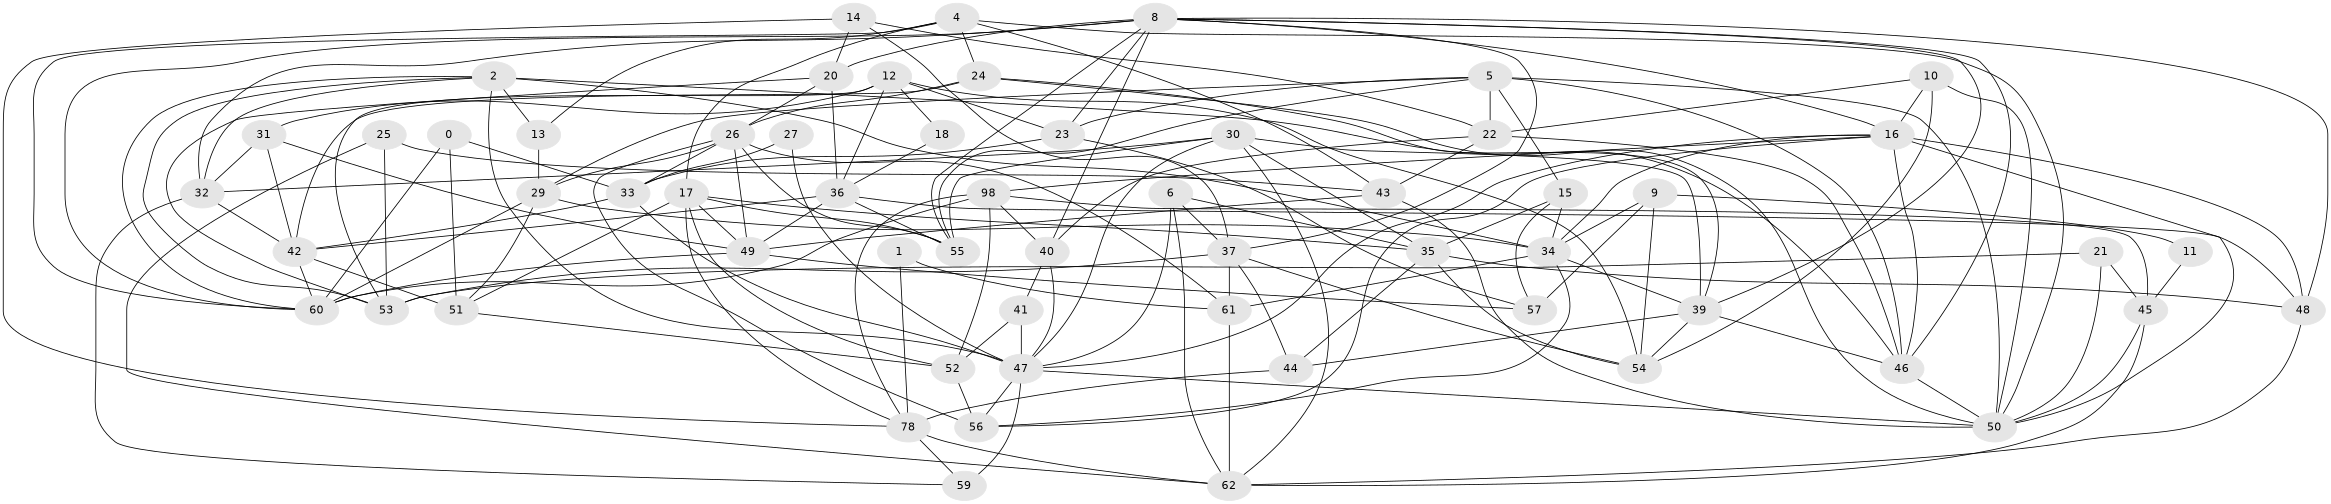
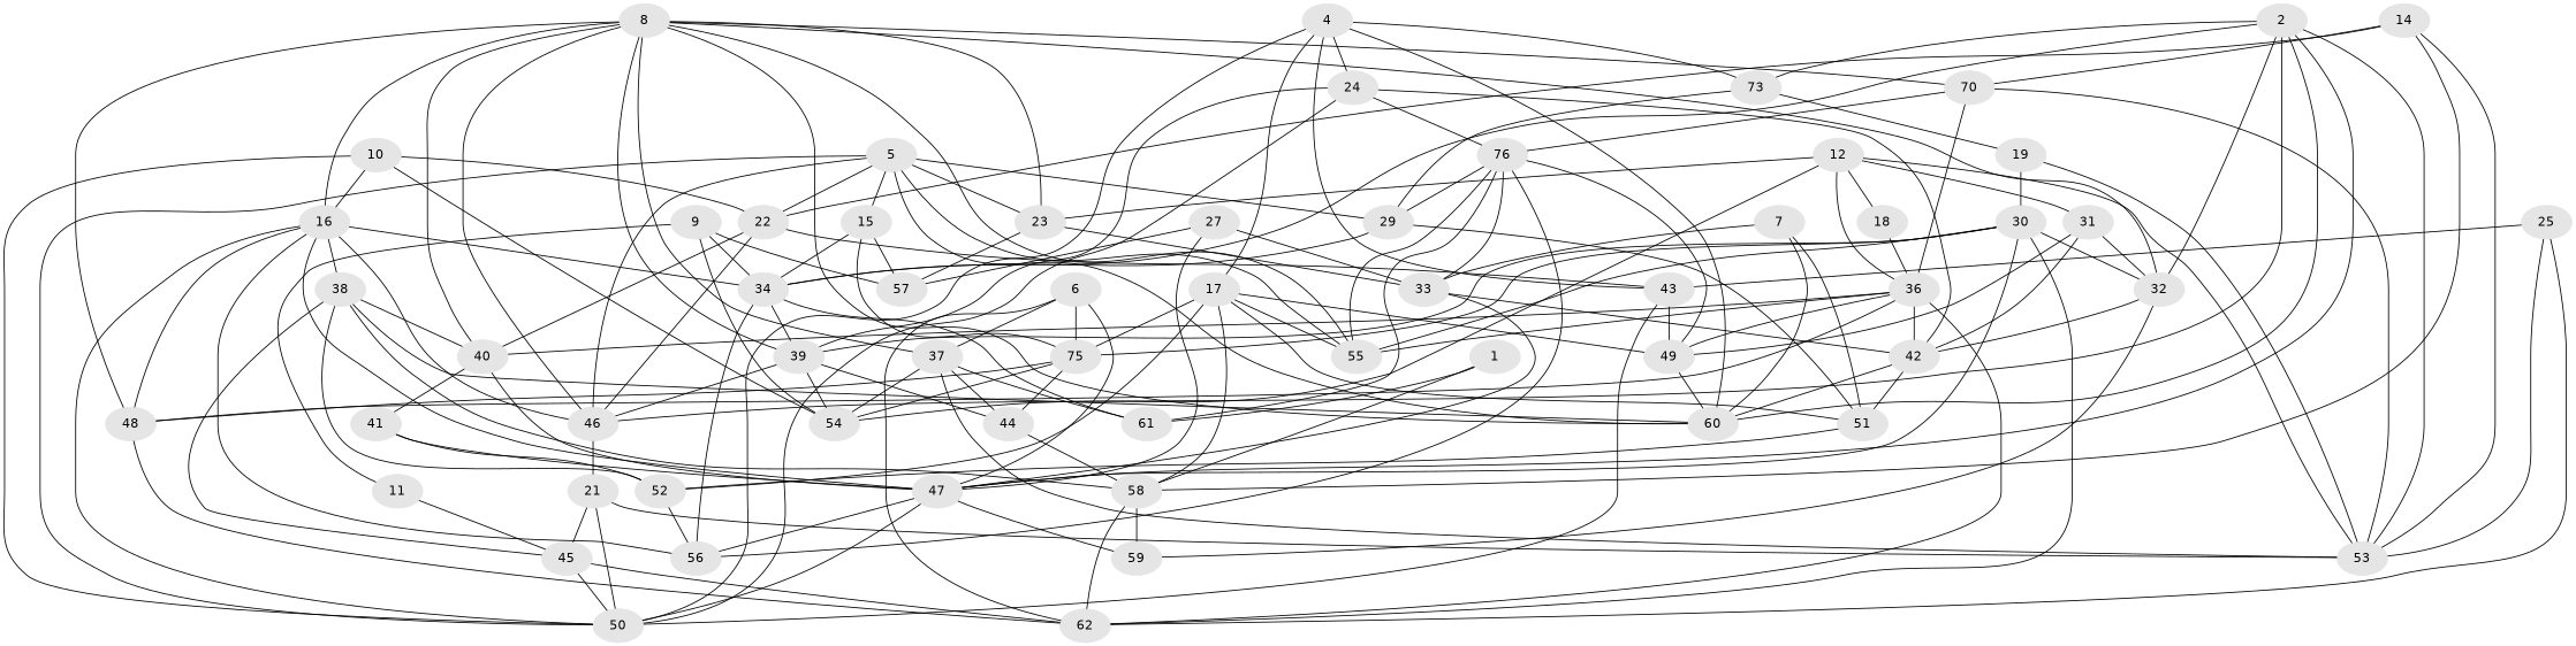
  graph {
    fontname="DejaVu Sans"
    node [color=gray90 fontname="DejaVu Sans" style=filled]
    edge [fontname="DejaVu Sans" weight=1.0]
    1
-   58 [label=78]
+   58
    61
    62
    59
    2
-   13
+   13 [label=73]
    32
    34
    46
    47
    53
    60
    29
+   19
    42
    39
    56
    50
    9
    11
    54
    57
    45
    4
    17
    24
    43
    55
-   35
+   35 [label=75]
    51
    49
    52
-   26
+   26 [label=76]
    5
    15
    22
    23
    40
    33
    6
    37
    48
    44
-   7 [label=0]
+   7
    8
    16
-   20
-   38 [label=98]
+   20 [label=70]
+   38
    36
    41
    10
    12
    18
    31
    30
    14
    21
    25
    27
    1 -- 58
    1 -- 61
    58 -- 62
    58 -- 59
    2 -- 13
    2 -- 32
    2 -- 34
    2 -- 46
    2 -- 47
    2 -- 53
    2 -- 60
    13 -- 29
+   13 -- 19
    32 -- 59
    32 -- 42
    34 -- 61 [weight=2.0]
    34 -- 39
    34 -- 56
-   46 -- 50
+   46 -- 21
    47 -- 59 [weight=2.0]
    47 -- 56
    47 -- 50
    29 -- 34
-   29 -- 60
+   5 -- 60
    29 -- 51
+   19 -- 53
+   19 -- 30
    42 -- 60
    42 -- 51 [weight=2.0]
    39 -- 46
    39 -- 54
    39 -- 44
    9 -- 34
    9 -- 11
    9 -- 54
    9 -- 57
    11 -- 45
    45 -- 62
    45 -- 50
    4 -- 13
    4 -- 60
    4 -- 50
    4 -- 17
    4 -- 24
    4 -- 43
    17 -- 58
    17 -- 55
    17 -- 35
    17 -- 51
    17 -- 49
    17 -- 52
    24 -- 42
    24 -- 39
    24 -- 50
    24 -- 26
    43 -- 50
    43 -- 49
    35 -- 54
    35 -- 48
    35 -- 44
    51 -- 52
    49 -- 60
-   49 -- 57
+   27 -- 57
    52 -- 56
    26 -- 61
    26 -- 29
    26 -- 56
    26 -- 55
    26 -- 49
    26 -- 33
    5 -- 46
    5 -- 29
    5 -- 50
    5 -- 55
    5 -- 15
    5 -- 22
    5 -- 23
    15 -- 34
    15 -- 57
    15 -- 35
    22 -- 46
    22 -- 43
    22 -- 40
    23 -- 57
    23 -- 33
    40 -- 47
    40 -- 41
    33 -- 47
    33 -- 42
    6 -- 62
    6 -- 47
    6 -- 35
    6 -- 37
    37 -- 61
    37 -- 53
    37 -- 54
    37 -- 44
    48 -- 62
    44 -- 58
    7 -- 60
    7 -- 51 [weight=2.0]
    7 -- 33
    8 -- 32
    8 -- 46
    8 -- 60
    8 -- 39
    8 -- 55
    8 -- 23
    8 -- 40
    8 -- 37
    8 -- 48
    8 -- 16
    8 -- 20
    16 -- 34
    16 -- 46
    16 -- 47
    16 -- 56
    16 -- 50
    16 -- 48
    16 -- 38
    20 -- 53
    20 -- 26
    20 -- 36
    38 -- 58
    38 -- 60
    38 -- 45
    38 -- 52
    38 -- 40
-   61 -- 62
+   36 -- 62
    36 -- 42
    36 -- 55
    36 -- 49
+   36 -- 40
    36 -- 48
    41 -- 47
    41 -- 52
    10 -- 50
    10 -- 54
    10 -- 22
    10 -- 16
    12 -- 53
    12 -- 54
    12 -- 23
    12 -- 36
    12 -- 18
    12 -- 31
    18 -- 36
    31 -- 32
    31 -- 42
    31 -- 49
    30 -- 62
    30 -- 32
    30 -- 47
    30 -- 39
    30 -- 55
    30 -- 35
    14 -- 58
-   14 -- 37
+   14 -- 53
    14 -- 22
    14 -- 20
    21 -- 53
    21 -- 50
    21 -- 45
    25 -- 62
    25 -- 53
    25 -- 43
    27 -- 47
    27 -- 33
  }
